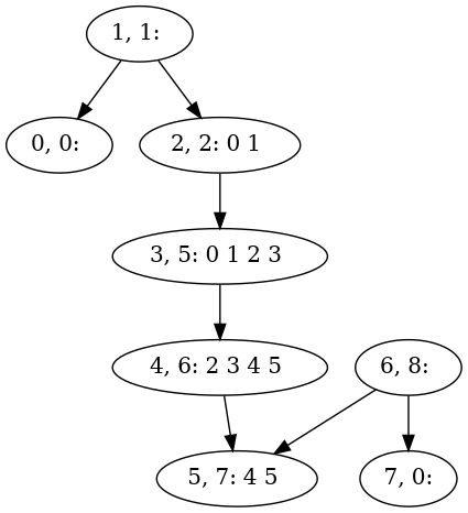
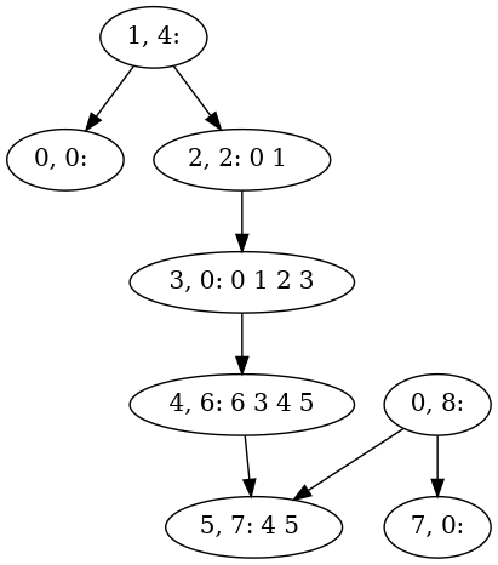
  digraph {
    n1 [label="0, 0: "]
-   n2 [label="1, 1: "]
+   n2 [label="1, 4:"]
    n3 [label="2, 2: 0 1 "]
-   n4 [label="3, 5: 0 1 2 3 "]
-   n5 [label="4, 6: 2 3 4 5 "]
+   n4 [label="3, 0: 0 1 2 3"]
+   n5 [label="4, 6: 6 3 4 5"]
    n6 [label="5, 7: 4 5 "]
-   n7 [label="6, 8: "]
+   n7 [label="0, 8:"]
    n8 [label="7, 0:"]
    n2 -> n1
    n2 -> n3
    n3 -> n4
    n4 -> n5
    n5 -> n6
    n7 -> n6
    n7 -> n8
  }
